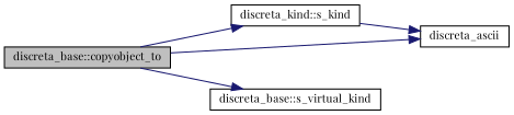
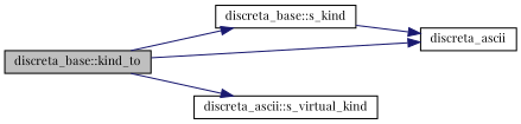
  digraph {
    fontname="Playfair Display"
    rankdir=LR
    node [color=black fillcolor=white fontname="Playfair Display" fontsize=10 shape=record style=filled]
    edge [color=midnightblue fontname="Playfair Display" fontsize=10 labelfontname=Helvetica labelfontsize=10 style=solid]
-   n1 [fillcolor=grey75 fontcolor=black height=0.2 label="discreta_base::copyobject_to" width=0.4]
-   n2 [height=0.2 label="discreta_kind::s_kind" width=0.4]
+   n1 [fillcolor=grey75 fontcolor=black height=0.2 label="discreta_base::kind_to" width=0.4]
+   n2 [height=0.2 label="discreta_base::s_kind" width=0.4]
    n3 [height=0.2 label=discreta_ascii width=0.4]
-   n4 [height=0.2 label="discreta_base::s_virtual_kind" width=0.4]
+   n4 [height=0.2 label="discreta_ascii::s_virtual_kind" width=0.4]
    n1 -> n2
    n1 -> n3
    n1 -> n4
    n2 -> n3
  }
